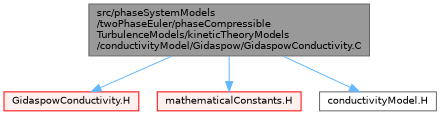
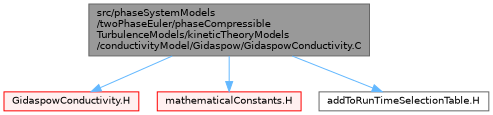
  digraph {
    node [color=red fillcolor="#FFF0F0" fontname=Helvetica fontsize=10 shape=box style=filled]
    edge [color=steelblue1 fontname=Helvetica fontsize=10 labelfontname=Helvetica labelfontsize=10 style=solid]
    n1 [color=gray40 fillcolor=grey60 fontcolor=black height=0.2 label="src/phaseSystemModels\l/twoPhaseEuler/phaseCompressible\lTurbulenceModels/kineticTheoryModels\l/conductivityModel/Gidaspow/GidaspowConductivity.C" width=0.4]
    n2 [height=0.2 label="GidaspowConductivity.H" width=0.4]
    n3 [height=0.2 label="mathematicalConstants.H" width=0.4]
-   n4 [color=grey40 fillcolor=white height=0.2 label="conductivityModel.H" width=0.4]
+   n4 [color=grey40 fillcolor=white height=0.2 label="addToRunTimeSelectionTable.H" width=0.4]
    n1 -> n2
    n1 -> n3
    n1 -> n4
  }
